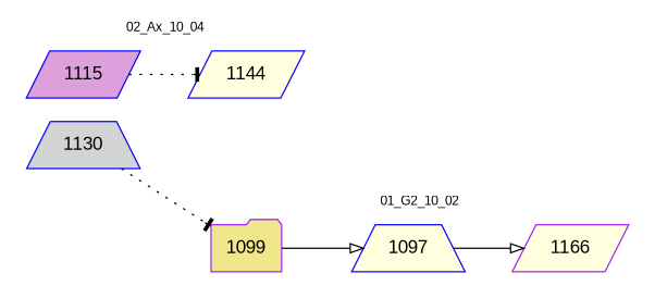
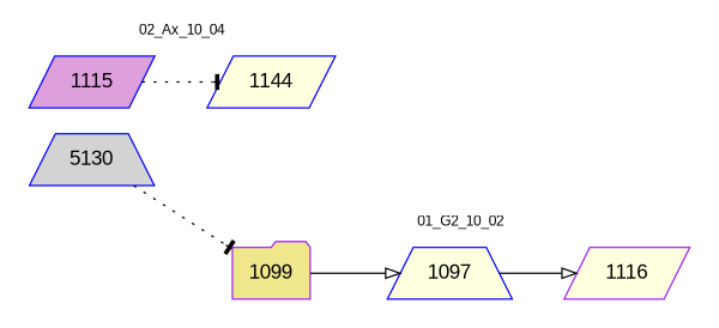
  digraph {
    fontname="Liberation Sans"
    rankdir=LR
    node [color=blue fillcolor=lightyellow fontname="Liberation Sans" shape=parallelogram style=filled]
    edge [arrowhead=tee color=black fontname="Liberation Sans" style=dotted]
-   n1 [fillcolor=lightgrey label=1130 shape=trapezium]
+   n1 [fillcolor=lightgrey label=5130 shape=trapezium]
    n2 [fillcolor=plum label=1115]
    n3 [label=1144]
    n4 [color=purple fillcolor=khaki label=1099 shape=folder]
    n5 [label=1097 shape=trapezium]
-   n6 [color=purple label=1166]
+   n6 [color=purple label=1116]
    subgraph cluster_1 {
      color=white
      fontsize=10
      label="02_Ax_10_04"
      n1
      n2
      n3
    }
    subgraph cluster_2 {
      color=white
      fontsize=10
      label="01_G2_10_02"
      n4
      n5
      n6
    }
    n1 -> n4
    n2 -> n3
    n4 -> n5 [arrowhead=onormal style=solid]
    n5 -> n6 [arrowhead=onormal style=solid]
  }
